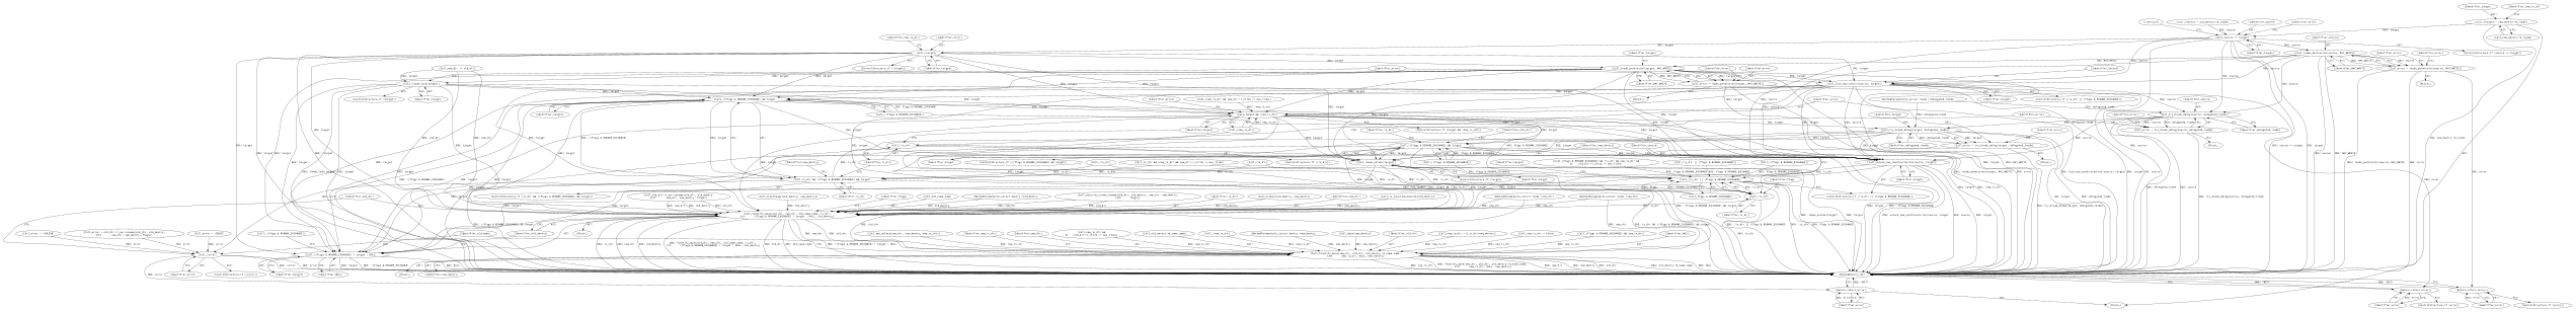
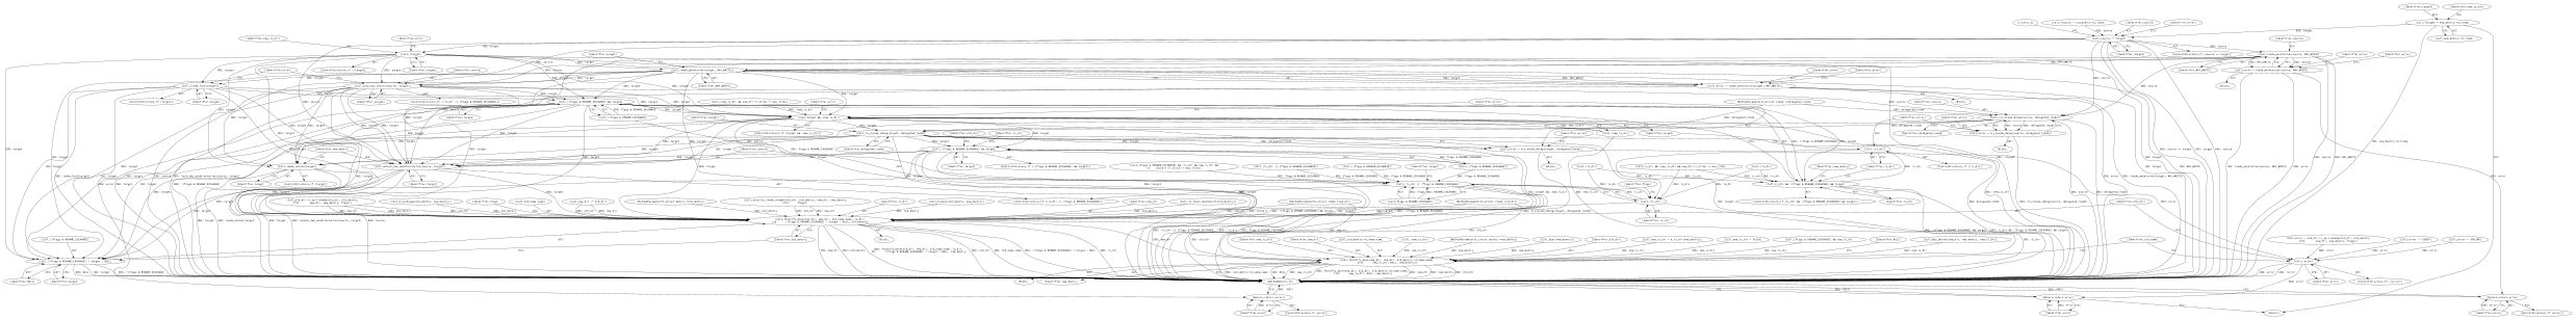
  digraph {
    fontname="Source Code Pro"
    node [fontname="Source Code Pro"]
    edge [fontname="Source Code Pro"]
    n1 [label="(Call,*target = new_dentry->d_inode)"]
    n2 [label="(Call,source == target)"]
    n3 [label="(Call,new_dentry->d_inode)"]
    n4 [label="(MethodReturn,int)"]
    n5 [label="(Block,)"]
    n6 [label="(Call,!target)"]
    n7 [label="(Call,lock_two_return(source, target))"]
    n8 [label="(Call,unlock_two_nondirectories(source, target))"]
    n9 [label="(Call,try_break_deleg(source, delegated_inode))"]
    n10 [label="(Call,inode_permission(source, MAY_WRITE))"]
    n11 [label="(Identifier,target)"]
    n12 [label="(ControlStructure,if (source == target))"]
    n13 [label="(Return,return error;)"]
    n14 [label="(Return,return error;)"]
    n15 [label="(Return,return error;)"]
    n16 [label="(Call,inode_permission(target, MAY_WRITE))"]
    n17 [label="(Call,!(flags & RENAME_EXCHANGE) && target)"]
    n18 [label="(Call,fsnotify_move(old_dir, new_dir, old_name.name, is_dir,\n \t\t\t      !(flags & RENAME_EXCHANGE) ? target : NULL, old_dentry))"]
    n19 [label="(Call,target && !new_is_dir)"]
    n20 [label="(Call,!(flags & RENAME_EXCHANGE) ? target : NULL)"]
    n21 [label="(Call,inode_unlock(target))"]
    n22 [label="(Call,inode_lock(target))"]
    n23 [label="(ControlStructure,if (!target))"]
    n24 [label="(Identifier,target)"]
    n25 [label="(Identifier,target)"]
    n26 [label="(ControlStructure,if (!is_dir || (flags & RENAME_EXCHANGE)))"]
    n27 [label="(ControlStructure,if (!is_dir || (flags & RENAME_EXCHANGE)))"]
    n28 [label="(Identifier,target)"]
    n29 [label="(Call,try_break_deleg(target, delegated_inode))"]
    n30 [label="(Call,error = try_break_deleg(source, delegated_inode))"]
    n31 [label="(Identifier,delegated_inode)"]
    n32 [label="(Call,error = inode_permission(source, MAY_WRITE))"]
    n33 [label="(Identifier,MAY_WRITE)"]
    n34 [label="(Call,error = inode_permission(target, MAY_WRITE))"]
    n35 [label="(Identifier,MAY_WRITE)"]
    n36 [label="(Call,is_dir && !(flags & RENAME_EXCHANGE) && target)"]
    n37 [label="(Call,!(flags & RENAME_EXCHANGE))"]
    n38 [label="(Identifier,target)"]
    n39 [label="(Call,fsnotify_move(new_dir, old_dir, old_dentry->d_name.name,\n \t\t\t\t      new_is_dir, NULL, new_dentry))"]
    n40 [label="(Identifier,old_dentry)"]
    n41 [label="(Block,)"]
    n42 [label="(Call,!(flags & RENAME_EXCHANGE) && target)"]
    n43 [label="(ControlStructure,if (target && !new_is_dir))"]
    n44 [label="(Call,!new_is_dir)"]
    n45 [label="(Identifier,target)"]
    n46 [label="(Identifier,NULL)"]
    n47 [label="(Identifier,target)"]
    n48 [label="(ControlStructure,if (target))"]
    n49 [label="(Identifier,target)"]
    n50 [label="(ControlStructure,if (target))"]
    n51 [label="(Identifier,target)"]
    n52 [label="(Block,)"]
    n53 [label="(ControlStructure,if (error))"]
    n54 [label="(Identifier,error)"]
    n55 [label="(Call,!is_dir)"]
    n56 [label="(Identifier,is_dir)"]
    n57 [label="(ControlStructure,if (is_dir && !(flags & RENAME_EXCHANGE) && target))"]
    n58 [label="(Call,!is_dir || (flags & RENAME_EXCHANGE))"]
    n59 [label="(Call,!is_dir)"]
    n60 [label="(ControlStructure,if (!is_dir))"]
    n61 [label="(Identifier,is_dir)"]
    n62 [label="(Identifier,is_dir)"]
    n63 [label="(Call,flags & RENAME_EXCHANGE)"]
    n64 [label="(Block,)"]
    n65 [label="(Identifier,new_dentry)"]
    n66 [label="(Call,error = try_break_deleg(target, delegated_inode))"]
    n67 [label="(Identifier,delegated_inode)"]
    n68 [label="(Call,!(flags & RENAME_EXCHANGE))"]
    n69 [label="(Identifier,target)"]
    n70 [label="(ControlStructure,if (!(flags & RENAME_EXCHANGE) && target))"]
    n71 [label="(Call,!error)"]
    n72 [label="(Block,)"]
    n73 [label="(Identifier,error)"]
    n74 [label="(ControlStructure,if (!error))"]
    n75 [label="(Identifier,error)"]
    n76 [label="(Block,)"]
    n77 [label="(Block,)"]
    n78 [label="(Identifier,error)"]
    n79 [label="(ControlStructure,if (error))"]
    n80 [label="(Identifier,old_dir)"]
    n81 [label="(Identifier,error)"]
    n82 [label="(Identifier,target)"]
    n83 [label="(Identifier,source)"]
    n84 [label="(Identifier,error)"]
    n85 [label="(Identifier,flags)"]
    n86 [label="(Identifier,error)"]
    n87 [label="(Identifier,error)"]
    n88 [label="(Call,is_dir && !new_is_dir && new_dir->i_nlink >= max_links)"]
    n89 [label="(Identifier,new_is_dir)"]
    n90 [label="(MethodParameterIn,struct inode **delegated_inode)"]
    n91 [label="(Literal,0)"]
    n92 [label="(Identifier,new_is_dir)"]
    n93 [label="(MethodParameterIn,struct inode *new_dir)"]
    n94 [label="(Identifier,new_dir)"]
    n95 [label="(Identifier,source)"]
    n96 [label="(Identifier,new_dentry)"]
    n97 [label="(Identifier,source)"]
    n98 [label="(Identifier,error)"]
    n99 [label="(Identifier,error)"]
-   n100 [label="(Call,new_is_dir &&\n\t\t    old_dir->i_nlink >= max_links)"]
    n101 [label="(Call,old_name.name)"]
    n102 [label="(Call,old_dentry->d_name.name)"]
    n103 [label="(Identifier,flags)"]
    n104 [label="(Call,new_dir != old_dir)"]
    n105 [label="(MethodParameterIn,struct inode *old_dir)"]
    n106 [label="(MethodParameterIn,struct dentry *old_dentry)"]
    n107 [label="(Call,!new_is_dir)"]
    n108 [label="(Identifier,source)"]
    n109 [label="(Identifier,error)"]
    n110 [label="(MethodParameterIn,struct dentry *new_dentry)"]
    n111 [label="(Call,security_inode_rename(old_dir, old_dentry, new_dir, new_dentry,\n\t\t\t\t      flags))"]
    n112 [label="(Call,dput(new_dentry))"]
    n113 [label="(Call,(flags & RENAME_EXCHANGE) && !is_dir && new_is_dir &&\n\t\t    old_dir->i_nlink >= max_links)"]
    n114 [label="(Identifier,is_dir)"]
    n115 [label="(Identifier,target)"]
    n116 [label="(Identifier,old_dir)"]
    n117 [label="(Identifier,old_dir)"]
    n118 [label="(Call,!is_dir || (flags & RENAME_EXCHANGE))"]
    n119 [label="(Call,d_move(old_dentry, new_dentry))"]
    n120 [label="(Call,!(flags & RENAME_EXCHANGE))"]
    n121 [label="(Call,new_is_dir = d_is_dir(new_dentry))"]
    n122 [label="(Identifier,target)"]
    n123 [label="(Call,error = -EBUSY)"]
    n124 [label="(Call,!new_is_dir && new_dir->i_nlink >= max_links)"]
    n125 [label="(Identifier,error)"]
    n126 [label="(Identifier,new_dir)"]
    n127 [label="(Call,!(flags & RENAME_EXCHANGE))"]
    n128 [label="(Call,!is_dir)"]
    n129 [label="(Identifier,target)"]
    n130 [label="(Identifier,error)"]
    n131 [label="(Identifier,error)"]
    n132 [label="(Identifier,is_dir)"]
    n133 [label="(Call,is_local_mountpoint(old_dentry))"]
    n134 [label="(Call,*source = old_dentry->d_inode)"]
    n135 [label="(Call,new_is_dir = false)"]
    n136 [label="(Call,(flags & RENAME_EXCHANGE) && new_is_dir)"]
    n137 [label="(Identifier,source)"]
    n138 [label="(Identifier,error)"]
    n139 [label="(Identifier,old_name)"]
    n140 [label="(Call,old_dir->i_op->rename(old_dir, old_dentry,\n\t\t\t\t       new_dir, new_dentry, flags))"]
    n141 [label="(Call,error = -EMLINK)"]
    n142 [label="(Call,d_exchange(old_dentry, new_dentry))"]
    n143 [label="(Identifier,new_dentry)"]
    n144 [label="(Identifier,new_is_dir)"]
    n145 [label="(Identifier,NULL)"]
    n146 [label="(Call,may_delete(new_dir, new_dentry, new_is_dir))"]
    n147 [label="(Call,!is_dir)"]
    n148 [label="(Call,error = old_dir->i_op->rename(old_dir, old_dentry,\n\t\t\t\t       new_dir, new_dentry, flags))"]
    n149 [label="(Identifier,error)"]
    n1 -> n2 [label="DDG: target"]
    n1 -> n3 [label="CFG: "]
    n1 -> n4 [label="DDG: new_dentry->d_inode"]
    n1 -> n5 [label="AST: "]
    n2 -> n4 [label="DDG: source"]
    n2 -> n4 [label="DDG: source == target"]
    n2 -> n4 [label="DDG: target"]
    n2 -> n6 [label="DDG: target"]
    n2 -> n7 [label="DDG: source"]
    n2 -> n8 [label="DDG: source"]
    n2 -> n9 [label="DDG: source"]
    n2 -> n10 [label="DDG: source"]
    n2 -> n11 [label="CFG: "]
    n2 -> n12 [label="AST: "]
    n3 -> n1 [label="AST: "]
    n4 -> n13 [label="CFG: "]
    n4 -> n14 [label="CFG: "]
    n4 -> n15 [label="CFG: "]
    n6 -> n4 [label="DDG: !target"]
    n6 -> n4 [label="DDG: target"]
    n6 -> n7 [label="DDG: target"]
    n6 -> n16 [label="DDG: target"]
    n6 -> n17 [label="DDG: target"]
    n6 -> n18 [label="DDG: target"]
    n6 -> n19 [label="DDG: target"]
    n6 -> n20 [label="DDG: target"]
    n6 -> n21 [label="DDG: target"]
-   n104 -> n22 [label="DDG: target"]
+   n6 -> n22 [label="DDG: target"]
    n6 -> n23 [label="AST: "]
    n6 -> n24 [label="CFG: "]
    n7 -> n4 [label="DDG: target"]
    n7 -> n4 [label="DDG: source"]
    n7 -> n4 [label="DDG: lock_two_nondirectories(source, target)"]
    n7 -> n8 [label="DDG: source"]
    n7 -> n8 [label="DDG: target"]
    n7 -> n9 [label="DDG: source"]
    n7 -> n17 [label="DDG: target"]
    n7 -> n18 [label="DDG: target"]
    n7 -> n19 [label="DDG: target"]
    n7 -> n20 [label="DDG: target"]
    n7 -> n21 [label="DDG: target"]
    n7 -> n25 [label="CFG: "]
    n7 -> n26 [label="AST: "]
    n8 -> n4 [label="DDG: target"]
    n8 -> n4 [label="DDG: unlock_two_nondirectories(source, target)"]
    n8 -> n4 [label="DDG: source"]
    n8 -> n18 [label="DDG: target"]
    n8 -> n20 [label="DDG: target"]
    n8 -> n27 [label="AST: "]
    n8 -> n28 [label="CFG: "]
    n9 -> n4 [label="DDG: delegated_inode"]
    n9 -> n4 [label="DDG: source"]
    n9 -> n8 [label="DDG: source"]
    n9 -> n29 [label="DDG: delegated_inode"]
    n9 -> n30 [label="AST: "]
    n9 -> n30 [label="DDG: source"]
    n9 -> n30 [label="DDG: delegated_inode"]
    n9 -> n31 [label="CFG: "]
    n10 -> n4 [label="DDG: source"]
    n10 -> n4 [label="DDG: MAY_WRITE"]
    n10 -> n7 [label="DDG: source"]
    n10 -> n8 [label="DDG: source"]
    n10 -> n9 [label="DDG: source"]
    n10 -> n16 [label="DDG: MAY_WRITE"]
    n10 -> n32 [label="AST: "]
    n10 -> n32 [label="DDG: source"]
    n10 -> n32 [label="DDG: MAY_WRITE"]
    n10 -> n33 [label="CFG: "]
    n11 -> n2 [label="AST: "]
    n13 -> n4 [label="DDG: <RET>"]
    n13 -> n53 [label="AST: "]
    n13 -> n54 [label="CFG: "]
    n14 -> n4 [label="DDG: <RET>"]
    n14 -> n5 [label="AST: "]
    n14 -> n75 [label="CFG: "]
    n15 -> n4 [label="DDG: <RET>"]
    n15 -> n78 [label="CFG: "]
    n15 -> n79 [label="AST: "]
    n16 -> n4 [label="DDG: MAY_WRITE"]
    n16 -> n4 [label="DDG: target"]
    n16 -> n7 [label="DDG: target"]
    n16 -> n8 [label="DDG: target"]
    n16 -> n17 [label="DDG: target"]
    n16 -> n18 [label="DDG: target"]
    n16 -> n19 [label="DDG: target"]
    n16 -> n20 [label="DDG: target"]
    n16 -> n21 [label="DDG: target"]
    n16 -> n22 [label="DDG: target"]
    n16 -> n34 [label="AST: "]
    n16 -> n34 [label="DDG: target"]
    n16 -> n34 [label="DDG: MAY_WRITE"]
    n16 -> n35 [label="CFG: "]
    n17 -> n4 [label="DDG: !(flags & RENAME_EXCHANGE)"]
    n17 -> n4 [label="DDG: target"]
    n17 -> n8 [label="DDG: target"]
    n17 -> n18 [label="DDG: target"]
    n17 -> n19 [label="DDG: target"]
    n17 -> n20 [label="DDG: target"]
    n17 -> n21 [label="DDG: target"]
    n17 -> n36 [label="AST: "]
    n17 -> n36 [label="DDG: !(flags & RENAME_EXCHANGE)"]
    n17 -> n36 [label="DDG: target"]
    n17 -> n37 [label="CFG: "]
    n17 -> n38 [label="CFG: "]
    n18 -> n4 [label="DDG: is_dir"]
    n18 -> n4 [label="DDG: new_dir"]
    n18 -> n4 [label="DDG: old_dentry"]
    n18 -> n4 [label="DDG: fsnotify_move(old_dir, new_dir, old_name.name, is_dir,\n \t\t\t      !(flags & RENAME_EXCHANGE) ? target : NULL, old_dentry)"]
    n18 -> n4 [label="DDG: old_dir"]
    n18 -> n4 [label="DDG: old_name.name"]
    n18 -> n4 [label="DDG: !(flags & RENAME_EXCHANGE) ? target : NULL"]
    n18 -> n39 [label="DDG: new_dir"]
    n18 -> n39 [label="DDG: old_dir"]
    n18 -> n40 [label="CFG: "]
    n18 -> n41 [label="AST: "]
    n19 -> n4 [label="DDG: target"]
    n19 -> n4 [label="DDG: target && !new_is_dir"]
    n19 -> n4 [label="DDG: !new_is_dir"]
-   n19 -> n8 [label="AST: "]
+   n19 -> n8 [label="DDG: target"]
    n19 -> n18 [label="DDG: target"]
    n19 -> n20 [label="DDG: target"]
    n19 -> n21 [label="DDG: target"]
    n19 -> n29 [label="DDG: target"]
    n19 -> n42 [label="DDG: target"]
    n19 -> n43 [label="AST: "]
    n19 -> n44 [label="CFG: "]
    n19 -> n45 [label="CFG: "]
    n20 -> n4 [label="DDG: !(flags & RENAME_EXCHANGE)"]
    n20 -> n4 [label="DDG: NULL"]
    n20 -> n4 [label="DDG: target"]
    n20 -> n18 [label="AST: "]
    n20 -> n46 [label="CFG: "]
    n20 -> n47 [label="CFG: "]
    n21 -> n4 [label="DDG: target"]
    n21 -> n4 [label="DDG: inode_unlock(target)"]
    n21 -> n18 [label="DDG: target"]
-   n21 -> n20 [label="DDG: target"]
    n21 -> n48 [label="AST: "]
    n21 -> n49 [label="CFG: "]
    n22 -> n4 [label="DDG: target"]
    n22 -> n4 [label="DDG: inode_lock(target)"]
    n22 -> n8 [label="DDG: target"]
    n22 -> n17 [label="DDG: target"]
    n22 -> n18 [label="DDG: target"]
    n22 -> n19 [label="DDG: target"]
    n22 -> n20 [label="DDG: target"]
    n22 -> n50 [label="AST: "]
    n22 -> n51 [label="CFG: "]
    n24 -> n6 [label="AST: "]
    n25 -> n7 [label="AST: "]
    n28 -> n8 [label="AST: "]
    n29 -> n4 [label="DDG: target"]
    n29 -> n4 [label="DDG: delegated_inode"]
    n29 -> n8 [label="DDG: target"]
    n29 -> n18 [label="DDG: target"]
    n29 -> n20 [label="DDG: target"]
    n29 -> n21 [label="DDG: target"]
    n29 -> n42 [label="DDG: target"]
    n29 -> n66 [label="AST: "]
    n29 -> n66 [label="DDG: target"]
    n29 -> n66 [label="DDG: delegated_inode"]
    n29 -> n67 [label="CFG: "]
    n30 -> n4 [label="DDG: try_break_deleg(source, delegated_inode)"]
    n30 -> n9 [label="CFG: "]
    n30 -> n76 [label="AST: "]
    n31 -> n9 [label="AST: "]
    n32 -> n4 [label="DDG: error"]
    n32 -> n4 [label="DDG: inode_permission(source, MAY_WRITE)"]
    n32 -> n10 [label="CFG: "]
    n32 -> n15 [label="DDG: error"]
    n32 -> n77 [label="AST: "]
    n33 -> n10 [label="AST: "]
    n34 -> n4 [label="DDG: error"]
    n34 -> n4 [label="DDG: inode_permission(target, MAY_WRITE)"]
    n34 -> n13 [label="DDG: error"]
    n34 -> n16 [label="CFG: "]
    n34 -> n52 [label="AST: "]
    n35 -> n16 [label="AST: "]
    n36 -> n4 [label="DDG: !(flags & RENAME_EXCHANGE) && target"]
    n36 -> n4 [label="DDG: is_dir && !(flags & RENAME_EXCHANGE) && target"]
    n36 -> n17 [label="CFG: "]
    n36 -> n55 [label="DDG: is_dir"]
    n36 -> n56 [label="CFG: "]
    n36 -> n57 [label="AST: "]
    n37 -> n17 [label="AST: "]
    n37 -> n17 [label="DDG: flags & RENAME_EXCHANGE"]
    n37 -> n58 [label="DDG: flags & RENAME_EXCHANGE"]
    n38 -> n17 [label="AST: "]
    n39 -> n4 [label="DDG: old_dentry->d_name.name"]
    n39 -> n4 [label="DDG: NULL"]
    n39 -> n4 [label="DDG: new_is_dir"]
    n39 -> n4 [label="DDG: fsnotify_move(new_dir, old_dir, old_dentry->d_name.name,\n \t\t\t\t      new_is_dir, NULL, new_dentry)"]
    n39 -> n4 [label="DDG: new_dir"]
    n39 -> n4 [label="DDG: new_dentry"]
    n39 -> n4 [label="DDG: old_dir"]
    n39 -> n64 [label="AST: "]
    n39 -> n65 [label="CFG: "]
    n40 -> n18 [label="AST: "]
    n40 -> n20 [label="CFG: "]
    n42 -> n4 [label="DDG: !(flags & RENAME_EXCHANGE)"]
    n42 -> n4 [label="DDG: !(flags & RENAME_EXCHANGE) && target"]
    n42 -> n4 [label="DDG: target"]
    n42 -> n8 [label="DDG: target"]
    n42 -> n18 [label="DDG: target"]
    n42 -> n20 [label="DDG: target"]
    n42 -> n21 [label="DDG: target"]
    n42 -> n68 [label="CFG: "]
    n42 -> n69 [label="CFG: "]
    n42 -> n70 [label="AST: "]
    n44 -> n19 [label="AST: "]
    n44 -> n19 [label="DDG: new_is_dir"]
    n44 -> n39 [label="DDG: new_is_dir"]
    n45 -> n19 [label="AST: "]
    n45 -> n55 [label="CFG: "]
    n46 -> n20 [label="AST: "]
    n47 -> n20 [label="AST: "]
    n49 -> n21 [label="AST: "]
    n51 -> n22 [label="AST: "]
    n54 -> n13 [label="AST: "]
    n54 -> n13 [label="DDG: error"]
    n55 -> n59 [label="DDG: is_dir"]
    n55 -> n60 [label="AST: "]
    n55 -> n61 [label="CFG: "]
    n56 -> n36 [label="AST: "]
    n58 -> n4 [label="DDG: !is_dir || (flags & RENAME_EXCHANGE)"]
    n58 -> n4 [label="DDG: !is_dir"]
    n58 -> n4 [label="DDG: flags & RENAME_EXCHANGE"]
    n58 -> n27 [label="AST: "]
    n58 -> n59 [label="CFG: "]
    n58 -> n63 [label="CFG: "]
    n59 -> n4 [label="DDG: is_dir"]
    n59 -> n18 [label="DDG: is_dir"]
    n59 -> n58 [label="AST: "]
    n59 -> n58 [label="DDG: is_dir"]
    n59 -> n62 [label="CFG: "]
    n61 -> n36 [label="CFG: "]
    n61 -> n55 [label="AST: "]
    n62 -> n59 [label="AST: "]
    n63 -> n58 [label="AST: "]
    n63 -> n58 [label="DDG: flags"]
    n63 -> n58 [label="DDG: RENAME_EXCHANGE"]
    n65 -> n39 [label="AST: "]
    n66 -> n4 [label="DDG: try_break_deleg(target, delegated_inode)"]
    n66 -> n71 [label="DDG: error"]
    n66 -> n72 [label="AST: "]
    n67 -> n29 [label="AST: "]
    n68 -> n42 [label="AST: "]
    n68 -> n42 [label="DDG: flags & RENAME_EXCHANGE"]
    n68 -> n58 [label="DDG: flags & RENAME_EXCHANGE"]
    n69 -> n42 [label="AST: "]
    n71 -> n4 [label="DDG: error"]
    n71 -> n4 [label="DDG: !error"]
    n71 -> n14 [label="DDG: error"]
    n71 -> n73 [label="CFG: "]
    n71 -> n74 [label="AST: "]
    n73 -> n71 [label="AST: "]
    n75 -> n14 [label="AST: "]
    n75 -> n14 [label="DDG: error"]
    n78 -> n15 [label="AST: "]
    n78 -> n15 [label="DDG: error"]
    n80 -> n18 [label="AST: "]
    n80 -> n71 [label="CFG: "]
    n81 -> n66 [label="CFG: "]
    n82 -> n1 [label="AST: "]
    n83 -> n10 [label="AST: "]
    n84 -> n7 [label="CFG: "]
    n84 -> n22 [label="CFG: "]
    n85 -> n18 [label="CFG: "]
    n86 -> n30 [label="AST: "]
    n86 -> n55 [label="CFG: "]
    n87 -> n19 [label="CFG: "]
    n87 -> n66 [label="AST: "]
    n88 -> n36 [label="DDG: is_dir"]
    n88 -> n59 [label="DDG: is_dir"]
    n89 -> n39 [label="AST: "]
    n90 -> n9 [label="DDG: delegated_inode"]
    n90 -> n29 [label="DDG: delegated_inode"]
    n91 -> n2 [label="CFG: "]
    n92 -> n1 [label="CFG: "]
    n93 -> n18 [label="DDG: new_dir"]
    n93 -> n39 [label="DDG: new_dir"]
    n94 -> n39 [label="AST: "]
    n95 -> n8 [label="AST: "]
    n95 -> n58 [label="CFG: "]
    n96 -> n8 [label="CFG: "]
    n96 -> n21 [label="CFG: "]
    n97 -> n9 [label="AST: "]
    n98 -> n34 [label="AST: "]
    n99 -> n32 [label="AST: "]
-   n100 -> n39 [label="DDG: new_is_dir"]
    n101 -> n18 [label="AST: "]
    n102 -> n39 [label="AST: "]
    n103 -> n59 [label="CFG: "]
    n104 -> n18 [label="DDG: old_dir"]
    n104 -> n18 [label="DDG: new_dir"]
    n105 -> n18 [label="DDG: old_dir"]
    n105 -> n39 [label="DDG: old_dir"]
    n106 -> n18 [label="DDG: old_dentry"]
    n107 -> n39 [label="DDG: new_is_dir"]
    n108 -> n7 [label="AST: "]
    n109 -> n32 [label="CFG: "]
    n110 -> n39 [label="DDG: new_dentry"]
    n111 -> n18 [label="DDG: old_dir"]
    n111 -> n18 [label="DDG: new_dir"]
    n112 -> n39 [label="DDG: new_dentry"]
    n113 -> n58 [label="DDG: flags & RENAME_EXCHANGE"]
    n114 -> n18 [label="AST: "]
    n115 -> n16 [label="AST: "]
    n116 -> n42 [label="CFG: "]
    n117 -> n39 [label="AST: "]
    n118 -> n58 [label="DDG: flags & RENAME_EXCHANGE"]
    n119 -> n18 [label="DDG: old_dentry"]
    n120 -> n20 [label="AST: "]
    n121 -> n39 [label="DDG: new_is_dir"]
    n122 -> n29 [label="AST: "]
    n123 -> n71 [label="DDG: error"]
    n124 -> n19 [label="DDG: !new_is_dir"]
    n125 -> n34 [label="CFG: "]
    n126 -> n18 [label="AST: "]
    n127 -> n58 [label="DDG: flags & RENAME_EXCHANGE"]
    n128 -> n36 [label="DDG: is_dir"]
    n128 -> n59 [label="DDG: is_dir"]
    n129 -> n58 [label="CFG: "]
    n130 -> n19 [label="CFG: "]
    n131 -> n6 [label="CFG: "]
    n132 -> n42 [label="CFG: "]
    n133 -> n18 [label="DDG: old_dentry"]
    n134 -> n2 [label="DDG: source"]
    n135 -> n39 [label="DDG: new_is_dir"]
    n136 -> n39 [label="DDG: new_is_dir"]
    n137 -> n2 [label="AST: "]
    n138 -> n30 [label="CFG: "]
    n139 -> n39 [label="CFG: "]
    n139 -> n71 [label="CFG: "]
    n140 -> n18 [label="DDG: old_dir"]
    n140 -> n18 [label="DDG: new_dir"]
    n140 -> n18 [label="DDG: old_dentry"]
    n141 -> n71 [label="DDG: error"]
    n142 -> n18 [label="DDG: old_dentry"]
    n143 -> n36 [label="CFG: "]
    n144 -> n6 [label="CFG: "]
    n145 -> n39 [label="AST: "]
    n146 -> n39 [label="DDG: new_is_dir"]
    n147 -> n36 [label="DDG: is_dir"]
    n147 -> n59 [label="DDG: is_dir"]
    n148 -> n71 [label="DDG: error"]
    n149 -> n2 [label="CFG: "]
  }
